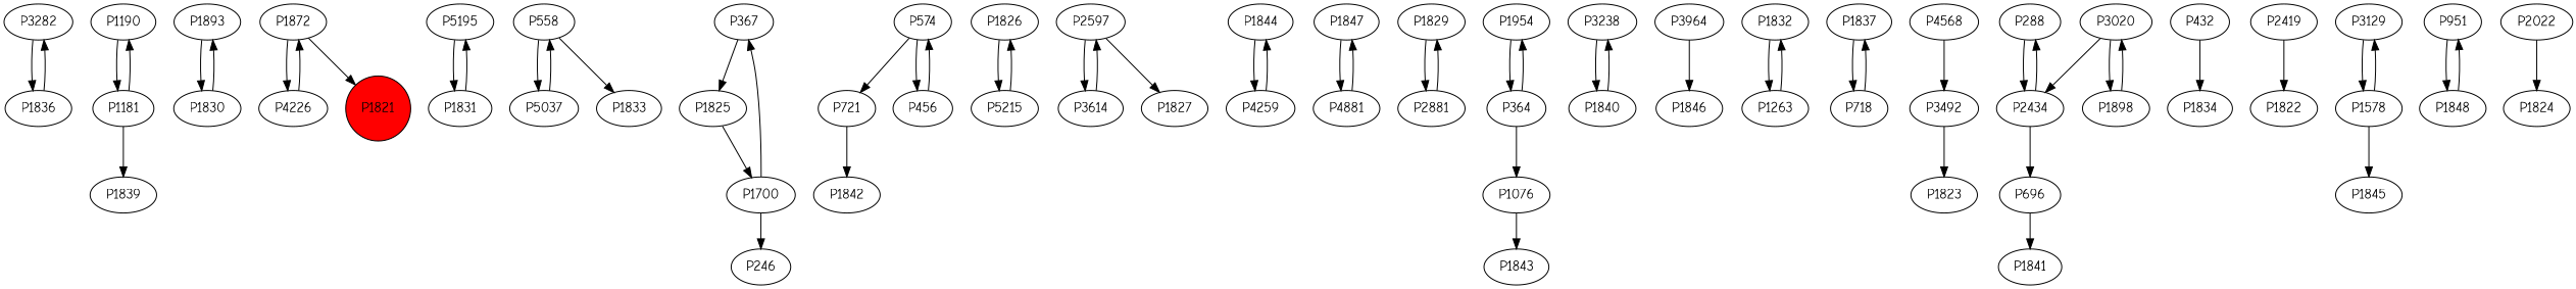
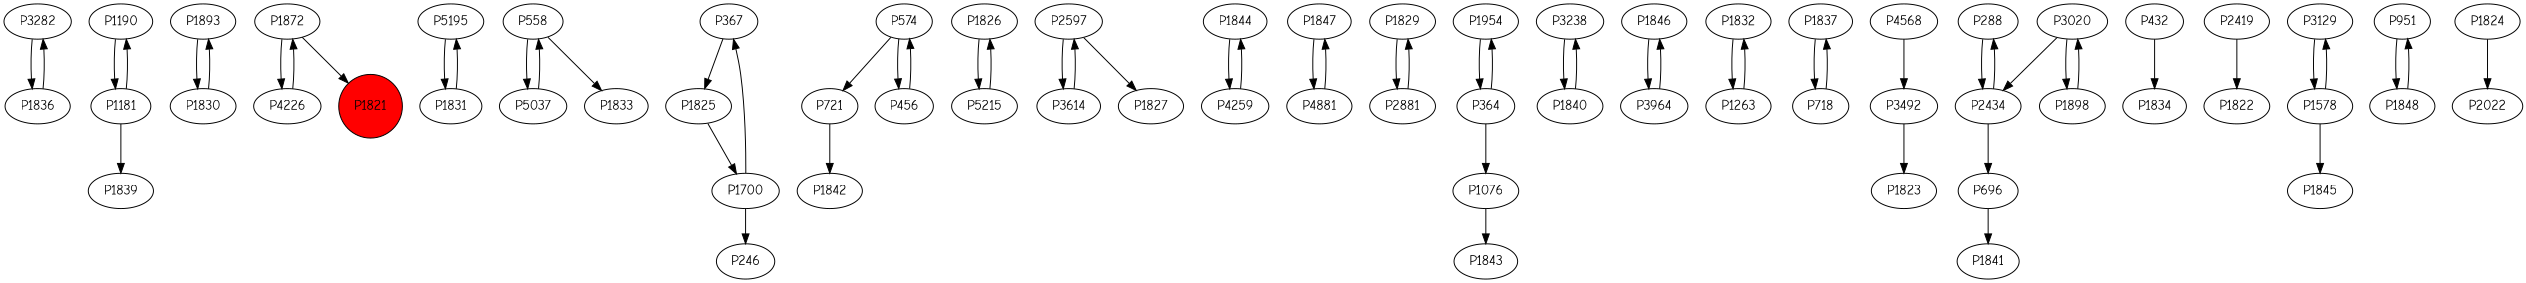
  digraph {
    fontname="Comic Neue"
    node [fontname="Comic Neue"]
    edge [fontname="Comic Neue"]
    P3282
    P1836
    P1190
    P1181
    P1839
    n6 [label=P1893]
    P1830
    P1872
    P4226
    P1821 [fillcolor=red shape=circle style=filled]
    P5195
    P1831
    P558
    P5037
    P1833
    P367
    P1825
    P1700
    P721
    P1842
    P1826
    P5215
    P2597
    P3614
    P1827
    P1844
    P4259
    P1847
    P4881
    P574
    P456
    P1829
    P2881
    P1954
    P364
    P1076
    P1843
    P246
    n39 [label=P3238]
    P1840
    P1846
    P3964
    P1832
    P1263
    P1837
    P718
    P3492
    P1823
    P288
    P2434
    P696
    P1841
    P3020
    P1898
    P432
    P1834
    P2419
    P1822
    P4568
    P3129
    P1578
    P1845
    P951
    P1848
    P2022
    P1824
    P3282 -> P1836
    P1836 -> P3282
    P1190 -> P1181
    P1181 -> P1190
    P1181 -> P1839
    n6 -> P1830
    P1830 -> n6
    P1872 -> P4226
    P1872 -> P1821
    P4226 -> P1872
    P5195 -> P1831
    P1831 -> P5195
    P558 -> P5037
    P558 -> P1833
    P5037 -> P558
    P367 -> P1825
    P1825 -> P1700
    P1700 -> P367
    P1700 -> P246
    P721 -> P1842
    P1826 -> P5215
    P5215 -> P1826
    P2597 -> P3614
    P2597 -> P1827
    P3614 -> P2597
    P1844 -> P4259
    P4259 -> P1844
    P1847 -> P4881
    P4881 -> P1847
    P574 -> P721
    P574 -> P456
    P456 -> P574
    P1829 -> P2881
    P2881 -> P1829
    P1954 -> P364
    P364 -> P1954
    P364 -> P1076
    P1076 -> P1843
    n39 -> P1840
    P1840 -> n39
+   P1846 -> P3964
    P3964 -> P1846
    P1832 -> P1263
    P1263 -> P1832
    P1837 -> P718
    P718 -> P1837
    P3492 -> P1823
    P288 -> P2434
    P2434 -> P288
    P2434 -> P696
    P696 -> P1841
    P3020 -> P2434
    P3020 -> P1898
    P1898 -> P3020
    P432 -> P1834
    P2419 -> P1822
    P4568 -> P3492
    P3129 -> P1578
    P1578 -> P3129
    P1578 -> P1845
    P951 -> P1848
    P1848 -> P951
-   P2022 -> P1824
+   P1824 -> P2022
  }
